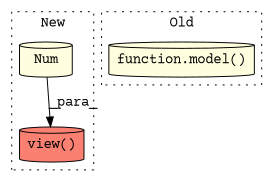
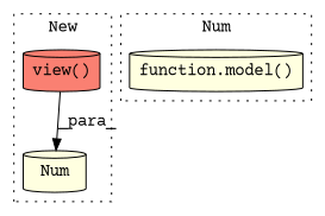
  digraph {
    fontname="Courier Prime"
    node [a=75 shape=cylinder style=filled fillcolor=lightyellow fontname="Courier Prime"]
    n1 [l="12,1" label="view()" s="19563,19577" fillcolor=salmon]
    n2 [a=76 l=2 label=Num s=19575]
    n3 [l="6,81" label="function.model()" s="17343,17355"]
    subgraph cluster_1 {
      label=New
      style=dotted
      n1
      n2
    }
    subgraph cluster_2 {
-     label=Old
+     label=Num
      style=dotted
      n3
    }
-   n2 -> n1 [label=_para_ fontname="Courier Prime"]
+   n1 -> n2 [label=_para_ fontname="Courier Prime"]
  }
